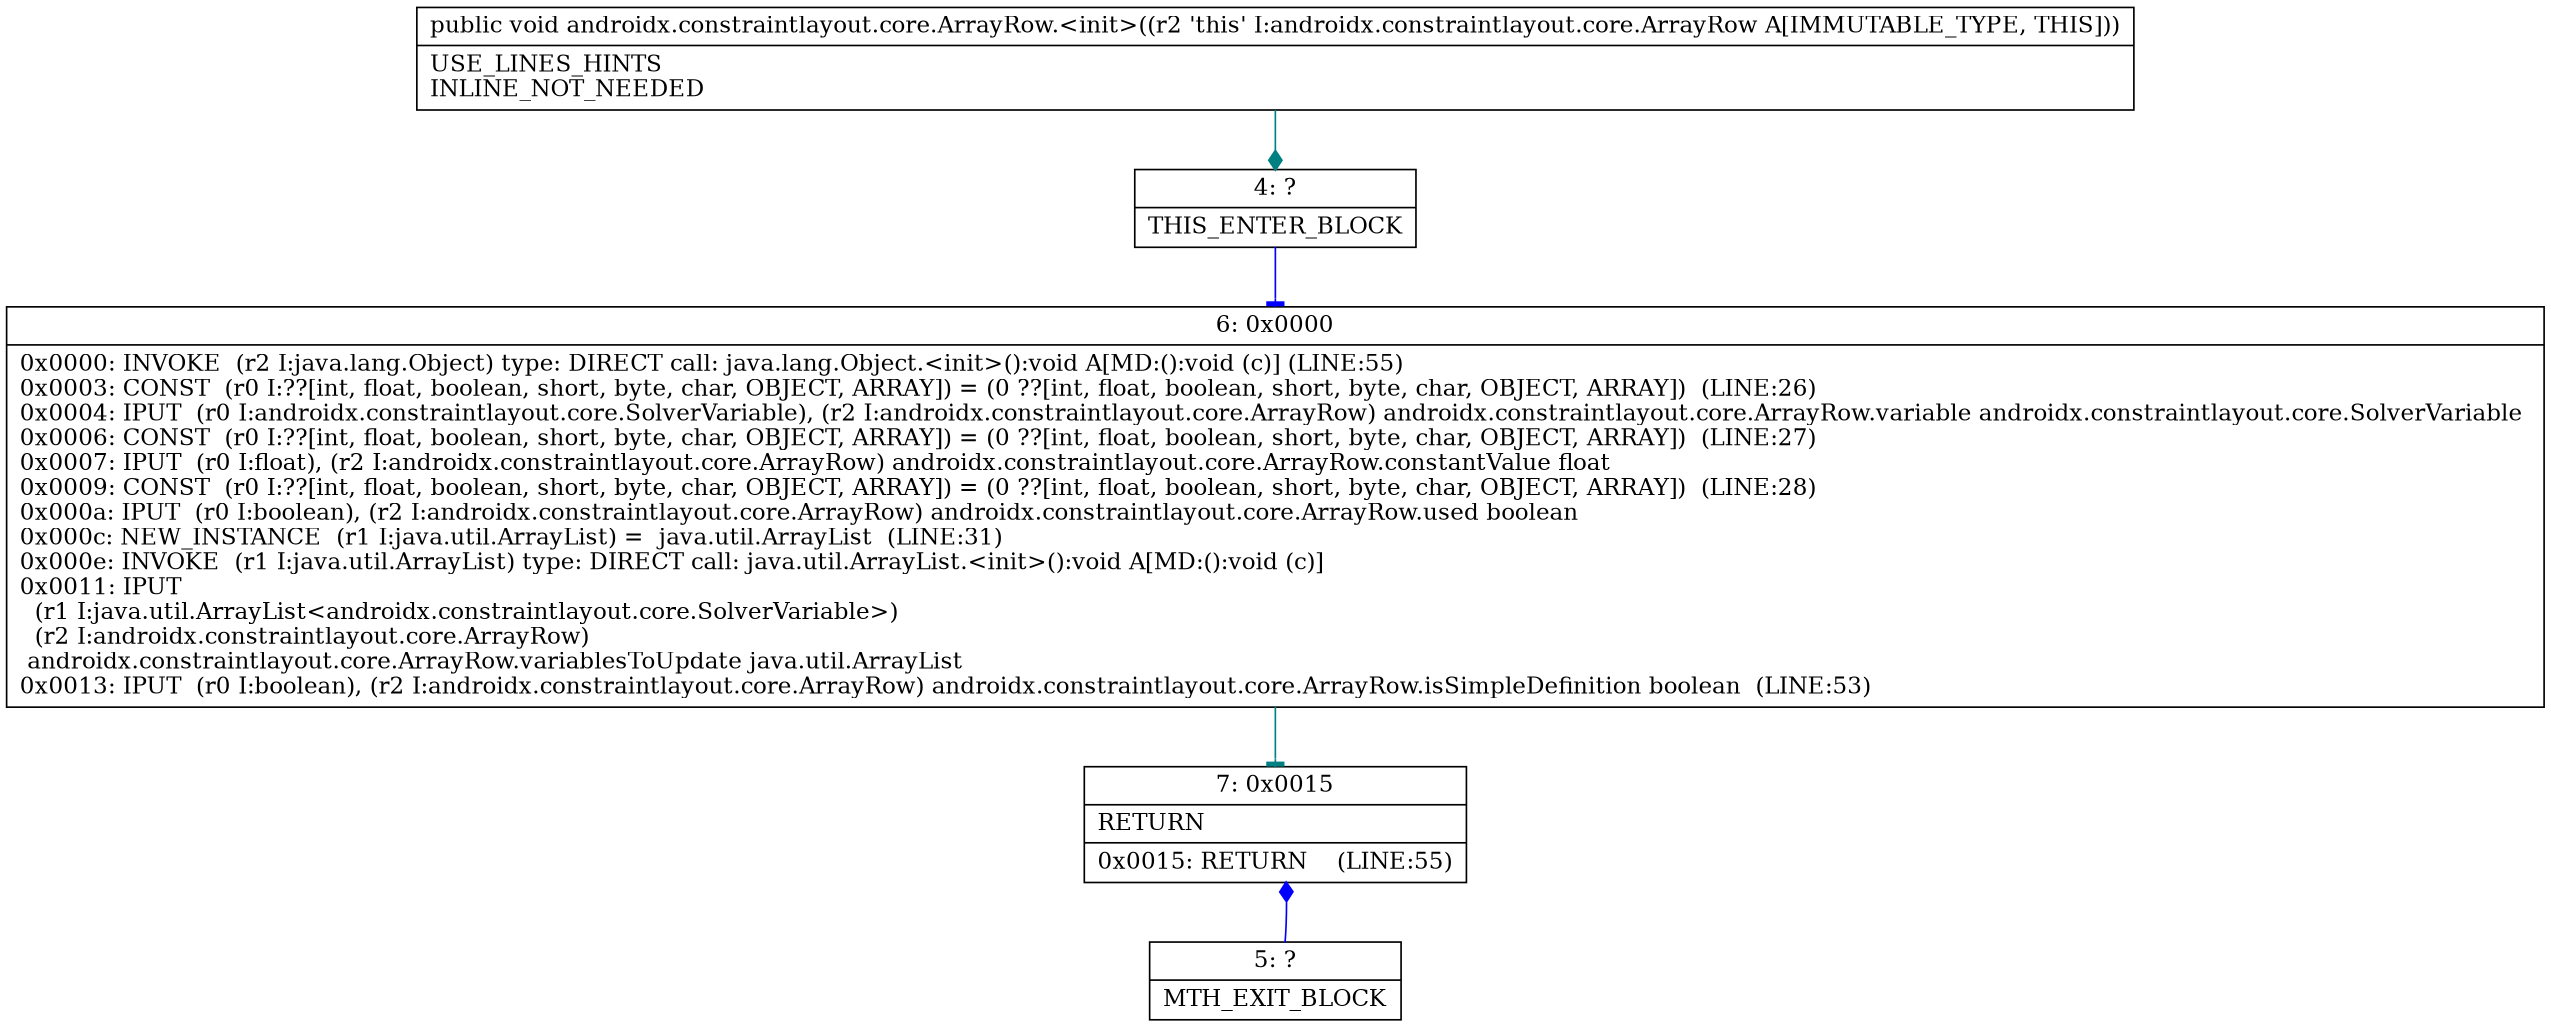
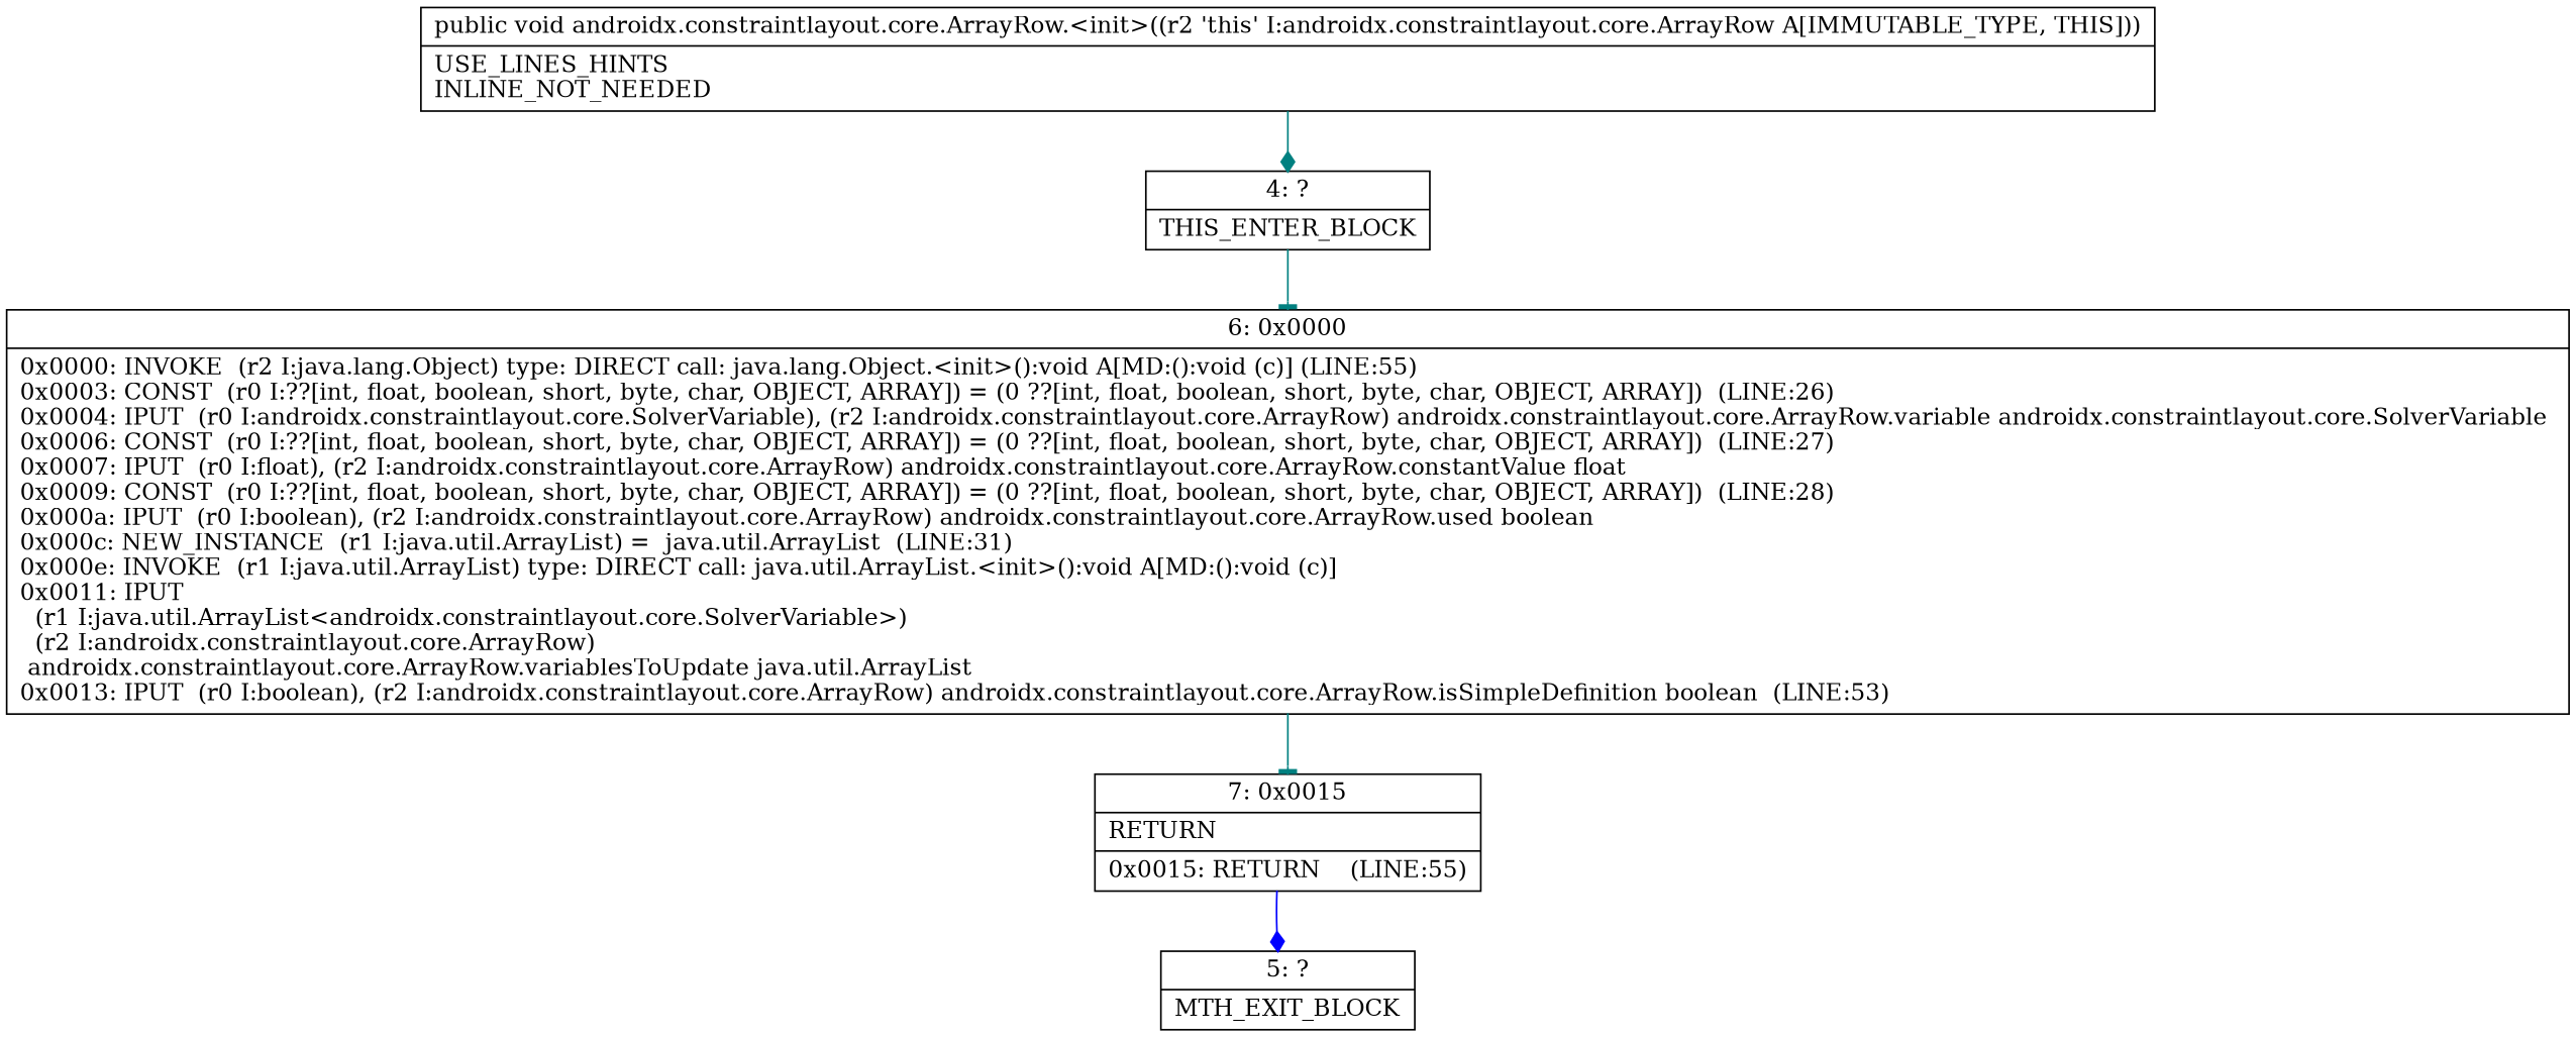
  digraph {
    node [shape=record]
    edge [arrowhead=tee color=blue]
    n1 [label="{4\:\ ?|THIS_ENTER_BLOCK\l}"]
    n2 [label="{6\:\ 0x0000|0x0000: INVOKE  (r2 I:java.lang.Object) type: DIRECT call: java.lang.Object.\<init\>():void A[MD:():void (c)] (LINE:55)\l0x0003: CONST  (r0 I:??[int, float, boolean, short, byte, char, OBJECT, ARRAY]) = (0 ??[int, float, boolean, short, byte, char, OBJECT, ARRAY])  (LINE:26)\l0x0004: IPUT  (r0 I:androidx.constraintlayout.core.SolverVariable), (r2 I:androidx.constraintlayout.core.ArrayRow) androidx.constraintlayout.core.ArrayRow.variable androidx.constraintlayout.core.SolverVariable \l0x0006: CONST  (r0 I:??[int, float, boolean, short, byte, char, OBJECT, ARRAY]) = (0 ??[int, float, boolean, short, byte, char, OBJECT, ARRAY])  (LINE:27)\l0x0007: IPUT  (r0 I:float), (r2 I:androidx.constraintlayout.core.ArrayRow) androidx.constraintlayout.core.ArrayRow.constantValue float \l0x0009: CONST  (r0 I:??[int, float, boolean, short, byte, char, OBJECT, ARRAY]) = (0 ??[int, float, boolean, short, byte, char, OBJECT, ARRAY])  (LINE:28)\l0x000a: IPUT  (r0 I:boolean), (r2 I:androidx.constraintlayout.core.ArrayRow) androidx.constraintlayout.core.ArrayRow.used boolean \l0x000c: NEW_INSTANCE  (r1 I:java.util.ArrayList) =  java.util.ArrayList  (LINE:31)\l0x000e: INVOKE  (r1 I:java.util.ArrayList) type: DIRECT call: java.util.ArrayList.\<init\>():void A[MD:():void (c)]\l0x0011: IPUT  \l  (r1 I:java.util.ArrayList\<androidx.constraintlayout.core.SolverVariable\>)\l  (r2 I:androidx.constraintlayout.core.ArrayRow)\l androidx.constraintlayout.core.ArrayRow.variablesToUpdate java.util.ArrayList \l0x0013: IPUT  (r0 I:boolean), (r2 I:androidx.constraintlayout.core.ArrayRow) androidx.constraintlayout.core.ArrayRow.isSimpleDefinition boolean  (LINE:53)\l}"]
    n3 [label="{7\:\ 0x0015|RETURN\l|0x0015: RETURN    (LINE:55)\l}"]
    n4 [label="{5\:\ ?|MTH_EXIT_BLOCK\l}"]
    n5 [label="{public void androidx.constraintlayout.core.ArrayRow.\<init\>((r2 'this' I:androidx.constraintlayout.core.ArrayRow A[IMMUTABLE_TYPE, THIS]))  | USE_LINES_HINTS\lINLINE_NOT_NEEDED\l}"]
-   n1 -> n2
+   n1 -> n2 [color=teal]
    n2 -> n3 [color=teal]
-   n4 -> n3 [arrowhead=diamond]
+   n3 -> n4 [arrowhead=diamond]
    n5 -> n1 [arrowhead=diamond color=teal]
  }
